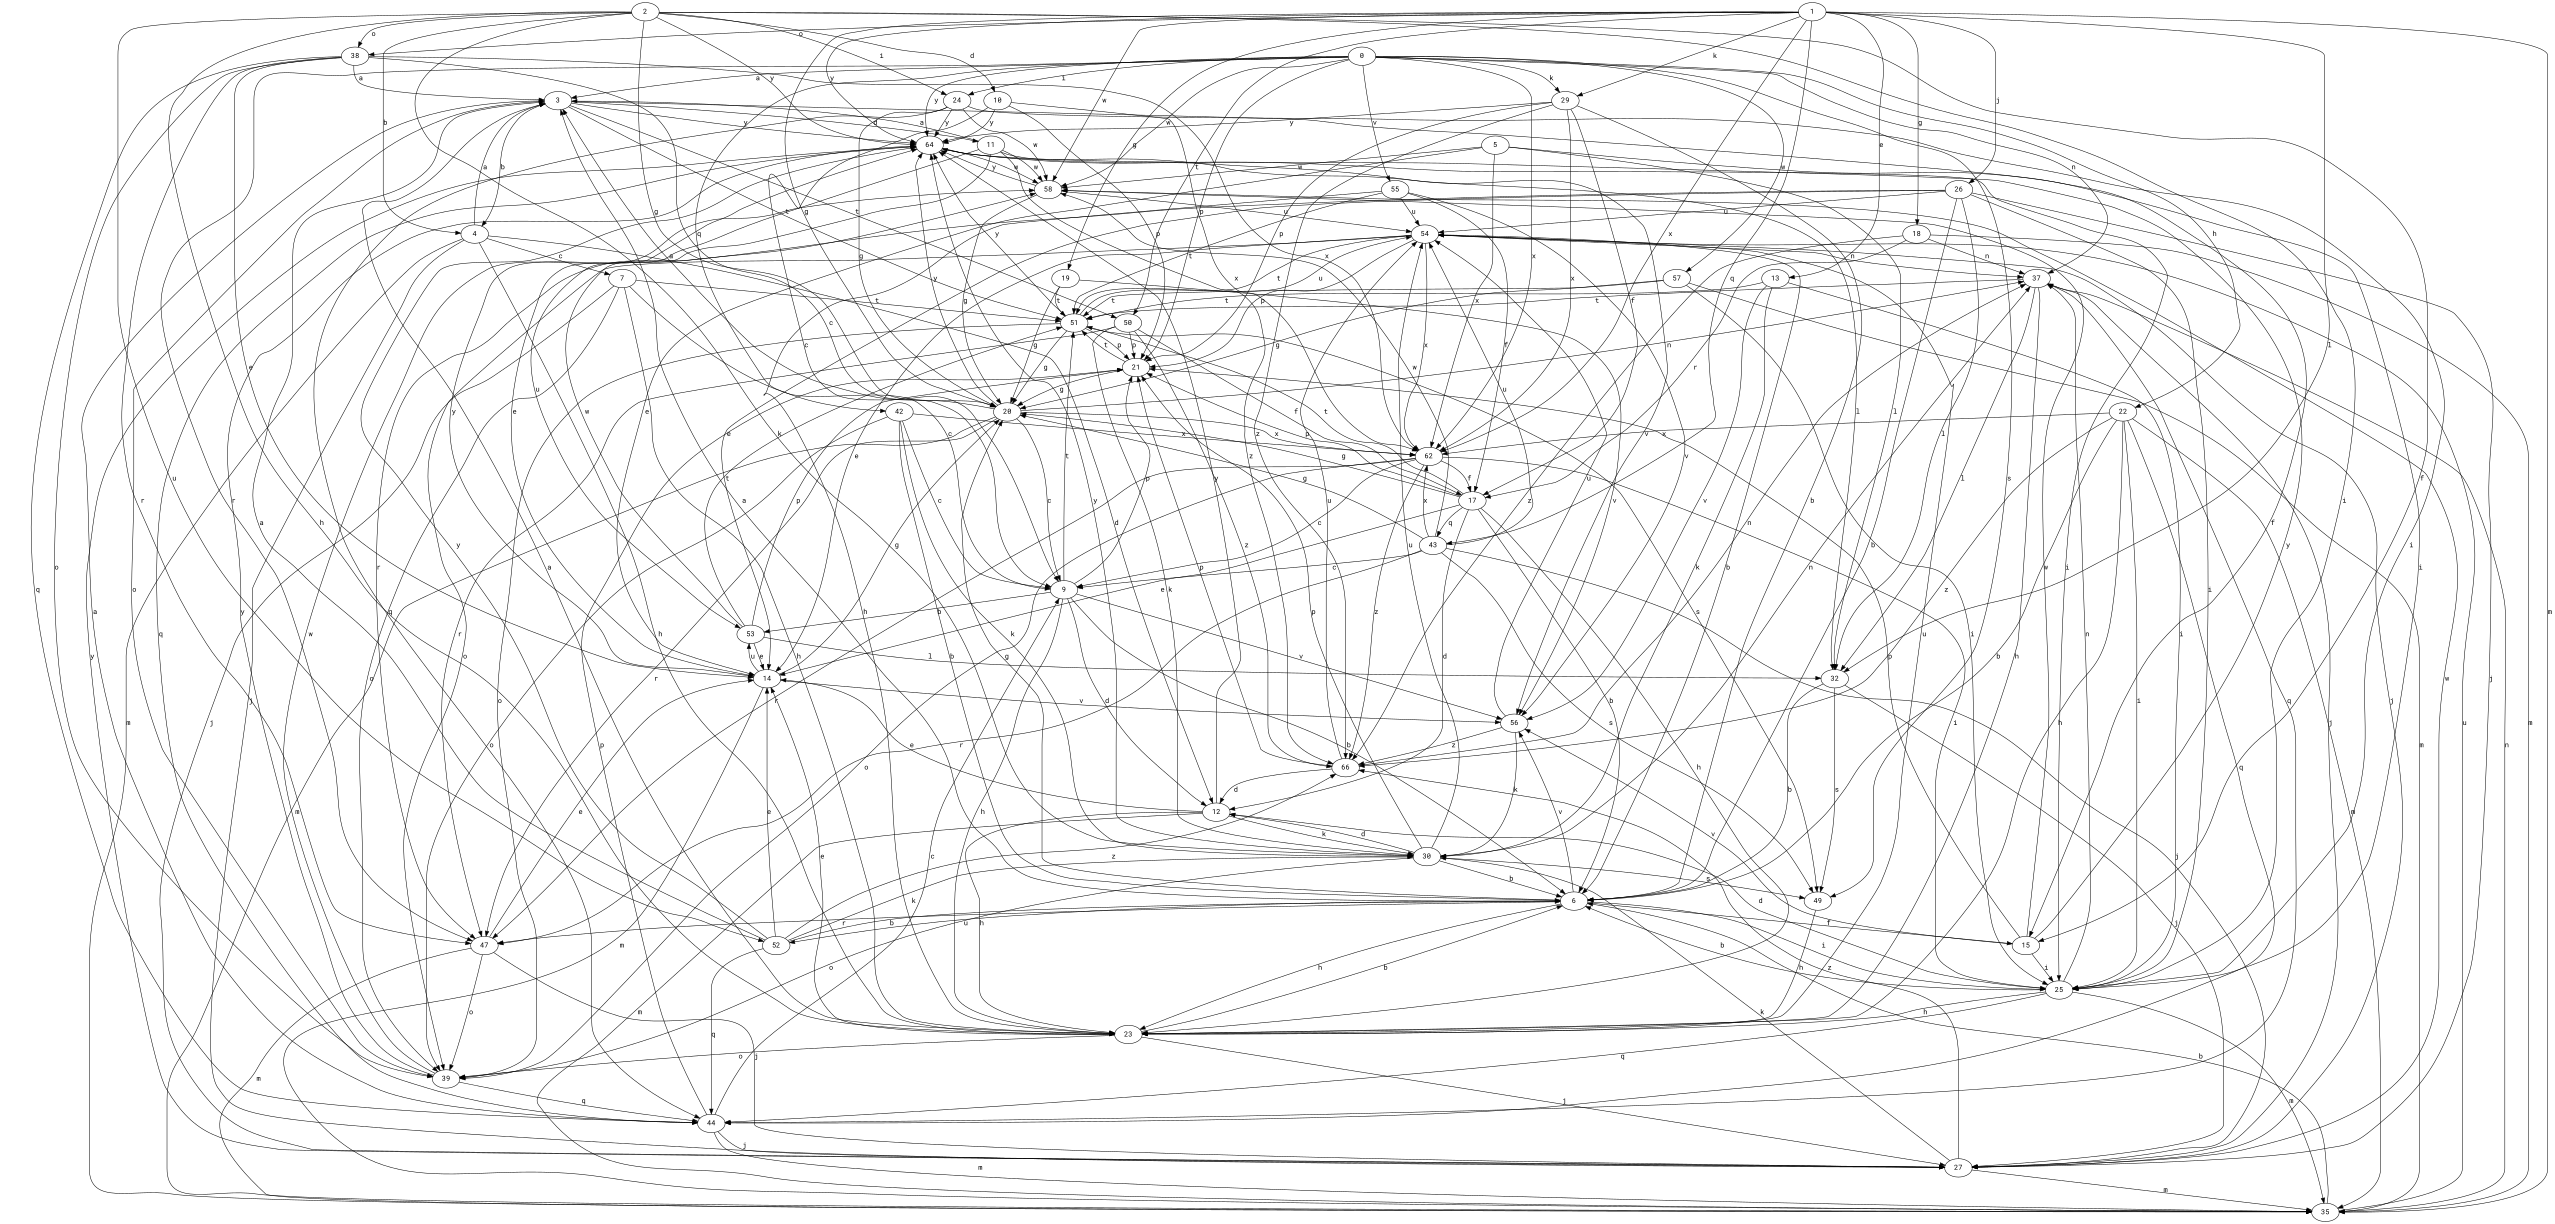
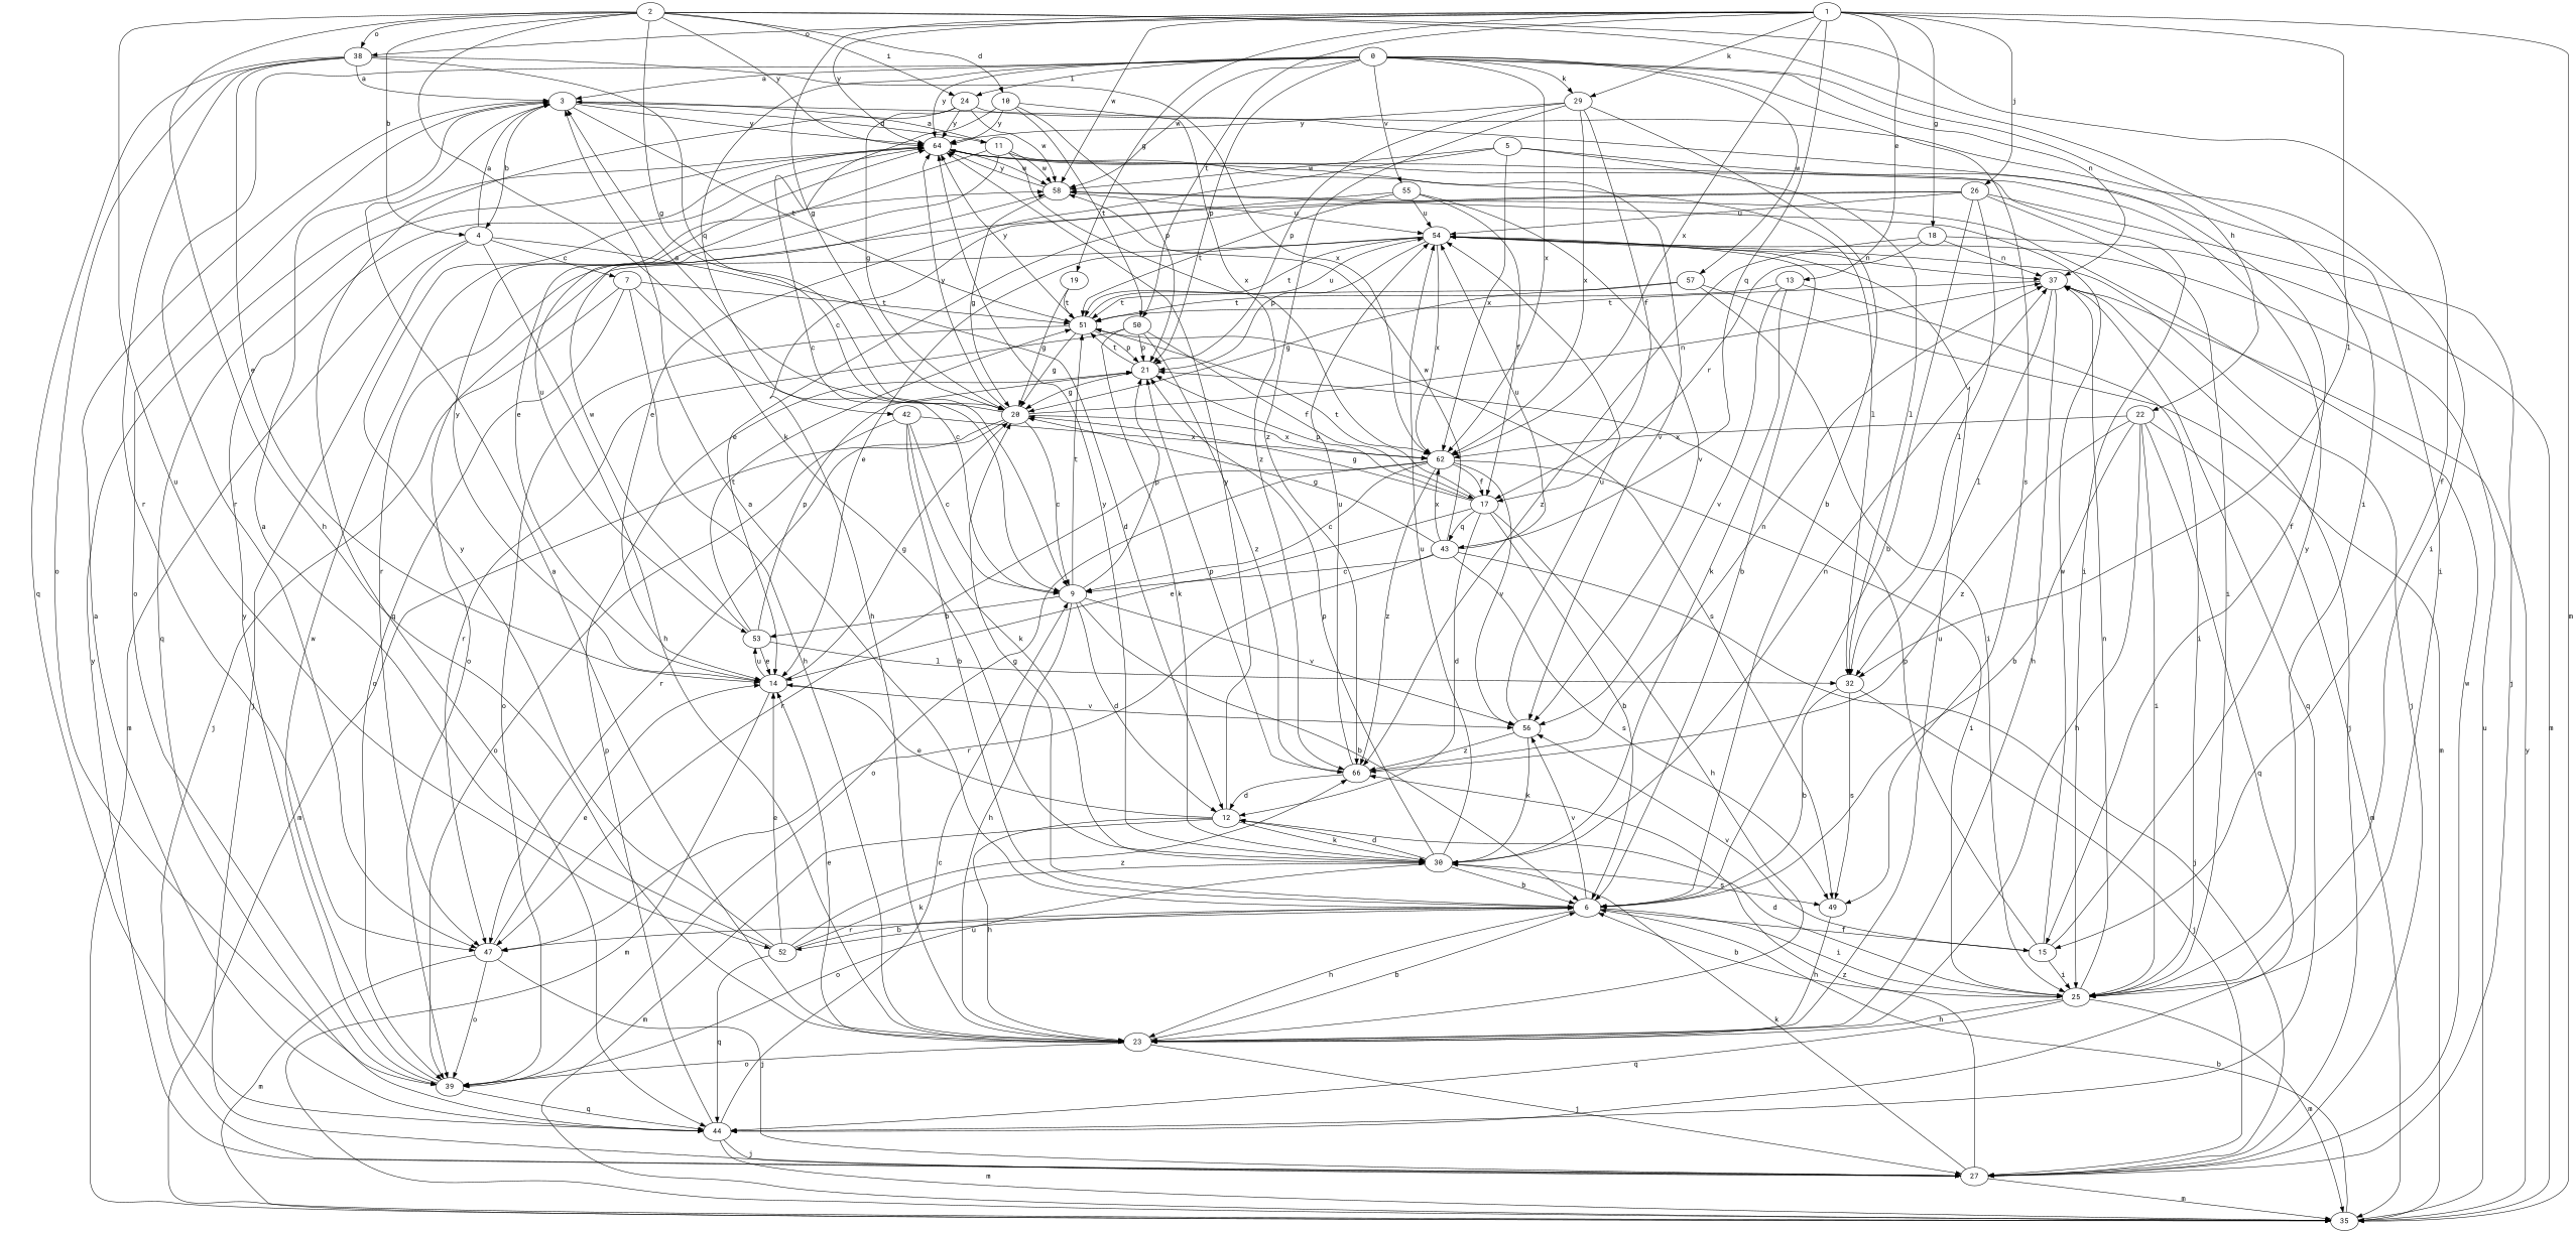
  strict digraph {
    fontname="Roboto Mono"
    node [fontname="Roboto Mono"]
    edge [fontname="Roboto Mono"]
    0
    3
    22
    24
    29
    37
    n7 [label=21]
    42
    47
    49
    55
    57
    58
    62
    64
    50
    4
    15
    11
    39
    51
    35
    23
    25
    6
    66
    44
    20
    17
    32
    27
    30
    9
    14
    56
    54
    1
    13
    18
    19
    26
    38
    43
    2
    10
    52
    7
    12
    53
    5
    0 -> 3 [label=a]
    0 -> 22 [label=h]
    0 -> 24 [label=i]
    0 -> 29 [label=k]
    0 -> 37 [label=n]
    0 -> n7 [label=p]
    0 -> 42 [label=q]
    0 -> 47 [label=r]
    0 -> 49 [label=s]
    0 -> 55 [label=v]
    0 -> 57 [label=w]
    0 -> 58 [label=w]
    0 -> 62 [label=x]
    0 -> 64 [label=y]
    3 -> 64 [label=y]
-   3 -> 50 [label=t]
+   10 -> 50 [label=t]
    3 -> 4 [label=b]
    3 -> 15 [label=f]
    3 -> 11 [label=d]
    3 -> 39 [label=o]
    3 -> 51 [label=t]
    22 -> 62 [label=x]
    22 -> 35 [label=m]
    22 -> 23 [label=h]
    22 -> 25 [label=i]
    22 -> 6 [label=b]
    22 -> 66 [label=z]
    22 -> 44 [label=q]
    24 -> 58 [label=w]
    24 -> 64 [label=y]
    24 -> 25 [label=i]
    24 -> 44 [label=q]
    24 -> 20 [label=g]
    29 -> n7 [label=p]
    29 -> 62 [label=x]
    29 -> 64 [label=y]
    29 -> 6 [label=b]
    29 -> 66 [label=z]
    29 -> 17 [label=f]
    37 -> 51 [label=t]
    37 -> 23 [label=h]
    37 -> 44 [label=q]
    37 -> 32 [label=l]
    37 -> 27 [label=j]
    n7 -> 51 [label=t]
    n7 -> 20 [label=g]
    42 -> 62 [label=x]
    42 -> 39 [label=o]
    42 -> 6 [label=b]
    42 -> 30 [label=k]
    42 -> 9 [label=c]
    47 -> 39 [label=o]
    47 -> 35 [label=m]
    47 -> 27 [label=j]
    47 -> 14 [label=e]
    49 -> 23 [label=h]
    55 -> 51 [label=t]
    55 -> 23 [label=h]
    55 -> 17 [label=f]
    55 -> 56 [label=v]
    55 -> 54 [label=u]
    57 -> 51 [label=t]
    57 -> 35 [label=m]
    57 -> 25 [label=i]
    57 -> 20 [label=g]
    58 -> 64 [label=y]
    58 -> 20 [label=g]
    58 -> 54 [label=u]
    62 -> 47 [label=r]
    62 -> 39 [label=o]
    62 -> 25 [label=i]
    62 -> 66 [label=z]
    62 -> 17 [label=f]
    62 -> 9 [label=c]
    64 -> 58 [label=w]
    64 -> 25 [label=i]
    64 -> 44 [label=q]
    64 -> 32 [label=l]
    50 -> n7 [label=p]
    50 -> 47 [label=r]
    50 -> 66 [label=z]
    50 -> 17 [label=f]
    50 -> 30 [label=k]
    4 -> 3 [label=a]
    4 -> 35 [label=m]
    4 -> 23 [label=h]
    4 -> 27 [label=j]
    4 -> 7 [label=c]
    4 -> 12 [label=d]
    15 -> n7 [label=p]
    15 -> 58 [label=w]
    15 -> 64 [label=y]
    15 -> 25 [label=i]
    15 -> 56 [label=v]
    11 -> 3 [label=a]
    11 -> 58 [label=w]
    11 -> 66 [label=z]
    11 -> 14 [label=e]
    11 -> 56 [label=v]
    11 -> 53 [label=u]
    39 -> 58 [label=w]
    39 -> 64 [label=y]
    39 -> 44 [label=q]
    51 -> n7 [label=p]
    51 -> 49 [label=s]
    51 -> 64 [label=y]
    51 -> 39 [label=o]
    51 -> 20 [label=g]
    51 -> 54 [label=u]
-   35 -> 37 [label=n]
+   35 -> 37 [label=y]
    35 -> 6 [label=b]
    35 -> 54 [label=u]
    23 -> 3 [label=a]
    23 -> 39 [label=o]
    23 -> 6 [label=b]
    23 -> 27 [label=j]
    23 -> 14 [label=e]
    23 -> 54 [label=u]
    25 -> 37 [label=n]
    25 -> 35 [label=m]
    25 -> 23 [label=h]
    25 -> 6 [label=b]
    25 -> 44 [label=q]
    25 -> 12 [label=d]
    6 -> 3 [label=a]
    6 -> 47 [label=r]
    6 -> 15 [label=f]
    6 -> 23 [label=h]
    6 -> 25 [label=i]
    6 -> 20 [label=g]
    6 -> 56 [label=v]
    6 -> 52 [label=u]
    66 -> 37 [label=n]
    66 -> n7 [label=p]
    66 -> 54 [label=u]
    66 -> 12 [label=d]
    44 -> 3 [label=a]
    44 -> n7 [label=p]
    44 -> 35 [label=m]
    44 -> 27 [label=j]
    44 -> 9 [label=c]
    20 -> 3 [label=a]
    20 -> 37 [label=n]
    20 -> 47 [label=r]
    20 -> 62 [label=x]
    20 -> 64 [label=y]
    20 -> 35 [label=m]
    20 -> 9 [label=c]
    17 -> n7 [label=p]
    17 -> 51 [label=t]
    17 -> 23 [label=h]
    17 -> 6 [label=b]
    17 -> 20 [label=g]
    17 -> 14 [label=e]
    17 -> 43 [label=q]
    17 -> 12 [label=d]
    32 -> 49 [label=s]
    32 -> 6 [label=b]
    32 -> 27 [label=j]
    27 -> 58 [label=w]
    27 -> 64 [label=y]
    27 -> 35 [label=m]
    27 -> 66 [label=z]
    27 -> 30 [label=k]
    30 -> 37 [label=n]
    30 -> n7 [label=p]
    30 -> 49 [label=s]
    30 -> 64 [label=y]
    30 -> 39 [label=o]
    30 -> 6 [label=b]
    30 -> 54 [label=u]
    30 -> 12 [label=d]
    9 -> n7 [label=p]
    9 -> 51 [label=t]
    9 -> 23 [label=h]
    9 -> 6 [label=b]
    9 -> 56 [label=v]
    9 -> 12 [label=d]
    9 -> 53 [label=b]
    14 -> 64 [label=y]
    14 -> 35 [label=m]
    14 -> 20 [label=g]
    14 -> 56 [label=v]
    14 -> 53 [label=u]
    56 -> 66 [label=z]
    56 -> 30 [label=k]
    56 -> 54 [label=u]
    54 -> 37 [label=n]
    54 -> n7 [label=p]
    54 -> 62 [label=x]
    54 -> 39 [label=o]
    54 -> 51 [label=t]
    54 -> 6 [label=b]
    54 -> 27 [label=j]
    54 -> 14 [label=e]
    1 -> 29 [label=k]
    1 -> 58 [label=w]
    1 -> 62 [label=x]
    1 -> 64 [label=y]
    1 -> 50 [label=t]
    1 -> 35 [label=m]
    1 -> 20 [label=g]
    1 -> 32 [label=l]
    1 -> 13 [label=e]
    1 -> 18 [label=g]
    1 -> 19 [label=g]
    1 -> 26 [label=j]
    1 -> 38 [label=o]
    1 -> 43 [label=q]
    13 -> 51 [label=t]
    13 -> 25 [label=i]
    13 -> 30 [label=k]
    13 -> 56 [label=v]
    18 -> 37 [label=n]
    18 -> 35 [label=m]
    18 -> 66 [label=z]
    18 -> 17 [label=r]
    19 -> 51 [label=t]
    19 -> 20 [label=g]
-   19 -> 56 [label=v]
+   62 -> 56 [label=v]
    26 -> 47 [label=r]
    26 -> 25 [label=i]
    26 -> 6 [label=b]
    26 -> 32 [label=l]
    26 -> 27 [label=j]
    26 -> 14 [label=e]
    26 -> 54 [label=u]
    38 -> 3 [label=a]
    38 -> 47 [label=r]
    38 -> 62 [label=x]
    38 -> 39 [label=o]
    38 -> 44 [label=q]
    38 -> 9 [label=c]
    38 -> 14 [label=e]
    43 -> 47 [label=r]
    43 -> 49 [label=s]
    43 -> 58 [label=w]
    43 -> 62 [label=x]
    43 -> 20 [label=g]
    43 -> 27 [label=j]
    43 -> 9 [label=c]
    43 -> 54 [label=u]
    2 -> 24 [label=i]
    2 -> 64 [label=y]
    2 -> 4 [label=b]
    2 -> 15 [label=f]
    2 -> 23 [label=h]
    2 -> 25 [label=i]
    2 -> 20 [label=g]
    2 -> 30 [label=k]
    2 -> 38 [label=o]
    2 -> 10 [label=d]
    2 -> 52 [label=u]
    10 -> n7 [label=p]
    10 -> 62 [label=x]
    10 -> 64 [label=y]
    10 -> 9 [label=c]
    52 -> 3 [label=a]
    52 -> 64 [label=y]
    52 -> 6 [label=b]
    52 -> 66 [label=z]
    52 -> 44 [label=q]
    52 -> 30 [label=k]
    52 -> 14 [label=e]
    7 -> 39 [label=o]
    7 -> 51 [label=t]
    7 -> 23 [label=h]
    7 -> 27 [label=j]
    7 -> 9 [label=c]
    12 -> 64 [label=y]
    12 -> 35 [label=m]
    12 -> 23 [label=h]
    12 -> 30 [label=k]
    12 -> 14 [label=e]
    53 -> n7 [label=p]
    53 -> 58 [label=w]
    53 -> 51 [label=t]
    53 -> 32 [label=l]
    53 -> 14 [label=e]
    5 -> 58 [label=w]
    5 -> 62 [label=x]
    5 -> 25 [label=i]
    5 -> 32 [label=l]
    5 -> 14 [label=e]
  }
